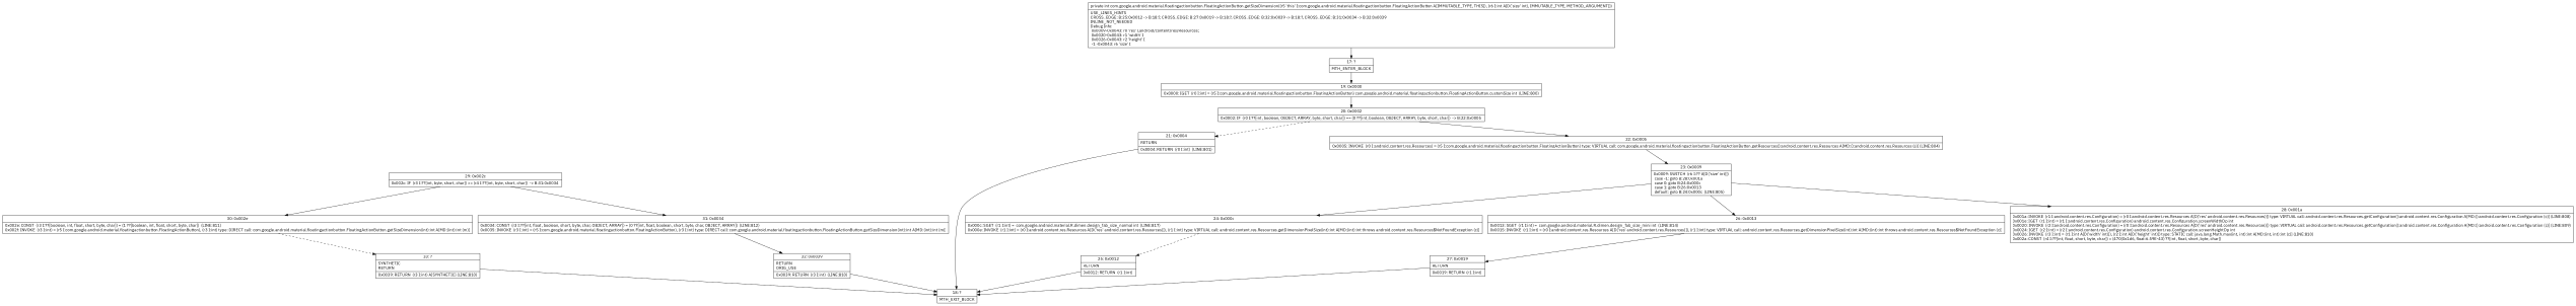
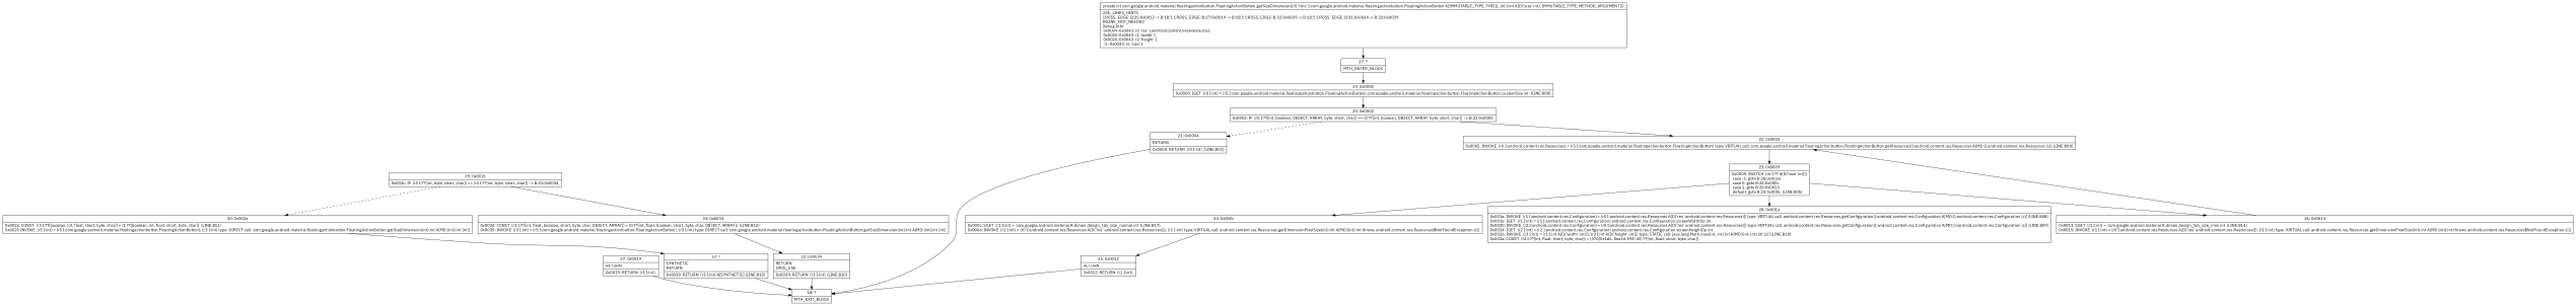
  digraph {
    fontname="IBM Plex Sans"
    node [fontname="IBM Plex Sans" shape=record]
    edge [fontname="IBM Plex Sans"]
    n1 [label="{17\:\ ?|MTH_ENTER_BLOCK\l}"]
    n2 [label="{19\:\ 0x0000|0x0000: IGET  (r0 I:int) = (r5 I:com.google.android.material.floatingactionbutton.FloatingActionButton) com.google.android.material.floatingactionbutton.FloatingActionButton.customSize int  (LINE:800)\l}"]
    n3 [label="{20\:\ 0x0002|0x0002: IF  (r0 I:??[int, boolean, OBJECT, ARRAY, byte, short, char]) == (0 ??[int, boolean, OBJECT, ARRAY, byte, short, char])  \-\> B:22:0x0005 \l}"]
    n4 [label="{21\:\ 0x0004|RETURN\l|0x0004: RETURN  (r0 I:int)  (LINE:801)\l}"]
    n5 [label="{22\:\ 0x0005|0x0005: INVOKE  (r0 I:android.content.res.Resources) = (r5 I:com.google.android.material.floatingactionbutton.FloatingActionButton) type: VIRTUAL call: com.google.android.material.floatingactionbutton.FloatingActionButton.getResources():android.content.res.Resources A[MD:():android.content.res.Resources (s)] (LINE:804)\l}"]
    n6 [label="{18\:\ ?|MTH_EXIT_BLOCK\l}"]
    n7 [label="{23\:\ 0x0009|0x0009: SWITCH  (r6 I:?? A[D('size' int)])\l case \-1: goto B:28:0x001a\l case 0: goto B:24:0x000c\l case 1: goto B:26:0x0013\l default: goto B:24:0x000c  (LINE:805)\l}"]
    n8 [label="{24\:\ 0x000c|0x000c: SGET  (r1 I:int) =  com.google.android.material.R.dimen.design_fab_size_normal int  (LINE:817)\l0x000e: INVOKE  (r1 I:int) = (r0 I:android.content.res.Resources A[D('res' android.content.res.Resources)]), (r1 I:int) type: VIRTUAL call: android.content.res.Resources.getDimensionPixelSize(int):int A[MD:(int):int throws android.content.res.Resources$NotFoundException (c)]\l}"]
    n9 [label="{26\:\ 0x0013|0x0013: SGET  (r1 I:int) =  com.google.android.material.R.dimen.design_fab_size_mini int  (LINE:814)\l0x0015: INVOKE  (r1 I:int) = (r0 I:android.content.res.Resources A[D('res' android.content.res.Resources)]), (r1 I:int) type: VIRTUAL call: android.content.res.Resources.getDimensionPixelSize(int):int A[MD:(int):int throws android.content.res.Resources$NotFoundException (c)]\l}"]
    n10 [label="{28\:\ 0x001a|0x001a: INVOKE  (r1 I:android.content.res.Configuration) = (r0 I:android.content.res.Resources A[D('res' android.content.res.Resources)]) type: VIRTUAL call: android.content.res.Resources.getConfiguration():android.content.res.Configuration A[MD:():android.content.res.Configuration (c)] (LINE:808)\l0x001e: IGET  (r1 I:int) = (r1 I:android.content.res.Configuration) android.content.res.Configuration.screenWidthDp int \l0x0020: INVOKE  (r2 I:android.content.res.Configuration) = (r0 I:android.content.res.Resources A[D('res' android.content.res.Resources)]) type: VIRTUAL call: android.content.res.Resources.getConfiguration():android.content.res.Configuration A[MD:():android.content.res.Configuration (c)] (LINE:809)\l0x0024: IGET  (r2 I:int) = (r2 I:android.content.res.Configuration) android.content.res.Configuration.screenHeightDp int \l0x0026: INVOKE  (r3 I:int) = (r1 I:int A[D('width' int)]), (r2 I:int A[D('height' int)]) type: STATIC call: java.lang.Math.max(int, int):int A[MD:(int, int):int (c)] (LINE:810)\l0x002a: CONST  (r4 I:??[int, float, short, byte, char]) = (470(0x1d6, float:6.59E\-43) ??[int, float, short, byte, char]) \l}"]
    n11 [label="{25\:\ 0x0012|RETURN\l|0x0012: RETURN  (r1 I:int) \l}"]
    n12 [label="{27\:\ 0x0019|RETURN\l|0x0019: RETURN  (r1 I:int) \l}"]
    n13 [label="{29\:\ 0x002c|0x002c: IF  (r3 I:??[int, byte, short, char]) \>= (r4 I:??[int, byte, short, char])  \-\> B:31:0x0034 \l}"]
    n14 [label="{30\:\ 0x002e|0x002e: CONST  (r3 I:??[boolean, int, float, short, byte, char]) = (1 ??[boolean, int, float, short, byte, char])  (LINE:811)\l0x002f: INVOKE  (r3 I:int) = (r5 I:com.google.android.material.floatingactionbutton.FloatingActionButton), (r3 I:int) type: DIRECT call: com.google.android.material.floatingactionbutton.FloatingActionButton.getSizeDimension(int):int A[MD:(int):int (m)]\l}"]
    n15 [label="{31\:\ 0x0034|0x0034: CONST  (r3 I:??[int, float, boolean, short, byte, char, OBJECT, ARRAY]) = (0 ??[int, float, boolean, short, byte, char, OBJECT, ARRAY])  (LINE:812)\l0x0035: INVOKE  (r3 I:int) = (r5 I:com.google.android.material.floatingactionbutton.FloatingActionButton), (r3 I:int) type: DIRECT call: com.google.android.material.floatingactionbutton.FloatingActionButton.getSizeDimension(int):int A[MD:(int):int (m)]\l}"]
    n16 [label="{33\:\ ?|SYNTHETIC\lRETURN\l|0x0039: RETURN  (r3 I:int) A[SYNTHETIC] (LINE:810)\l}"]
    n17 [label="{32\:\ 0x0039|RETURN\lORIG_USE\l|0x0039: RETURN  (r3 I:int)  (LINE:810)\l}"]
    n18 [label="{private int com.google.android.material.floatingactionbutton.FloatingActionButton.getSizeDimension((r5 'this' I:com.google.android.material.floatingactionbutton.FloatingActionButton A[IMMUTABLE_TYPE, THIS]), (r6 I:int A[D('size' int), IMMUTABLE_TYPE, METHOD_ARGUMENT]))  | USE_LINES_HINTS\lCROSS_EDGE: B:25:0x0012 \-\> B:18:?, CROSS_EDGE: B:27:0x0019 \-\> B:18:?, CROSS_EDGE: B:32:0x0039 \-\> B:18:?, CROSS_EDGE: B:31:0x0034 \-\> B:32:0x0039\lINLINE_NOT_NEEDED\lDebug Info:\l  0x0009\-0x0043: r0 'res' Landroid\/content\/res\/Resources;\l  0x0020\-0x0043: r1 'width' I\l  0x0026\-0x0043: r2 'height' I\l  \-1 \-0x0043: r6 'size' I\l}"]
    n1 -> n2
    n2 -> n3
    n3 -> n4 [style=dashed]
    n3 -> n5
    n4 -> n6
    n5 -> n7
    n7 -> n8
    n7 -> n9
    n7 -> n10
-   n8 -> n11 [style=dashed]
-   n9 -> n12
+   n8 -> n11
+   n9 -> n5
    n11 -> n6
    n12 -> n6
-   n13 -> n14 [style=solid]
+   n13 -> n14 [style=dashed]
    n13 -> n15
-   n14 -> n16 [style=dashed]
+   n14 -> n16
    n15 -> n17
    n16 -> n6
    n17 -> n6
    n18 -> n1
  }
